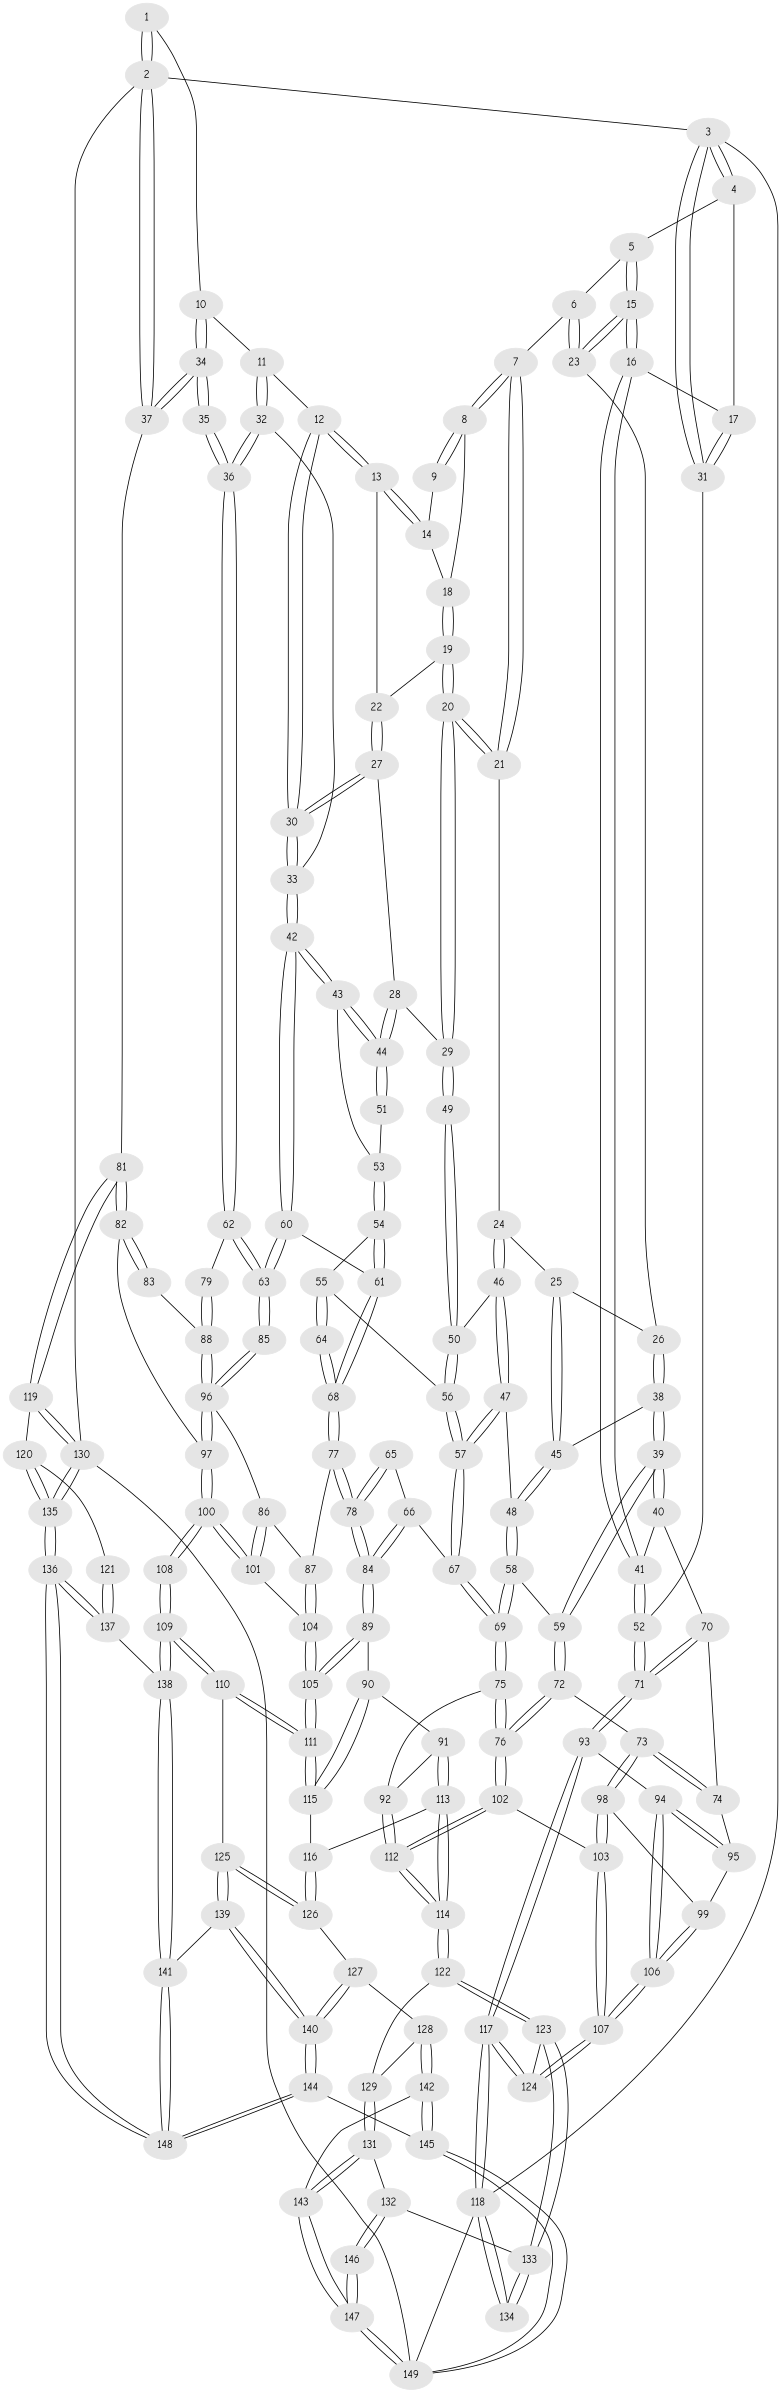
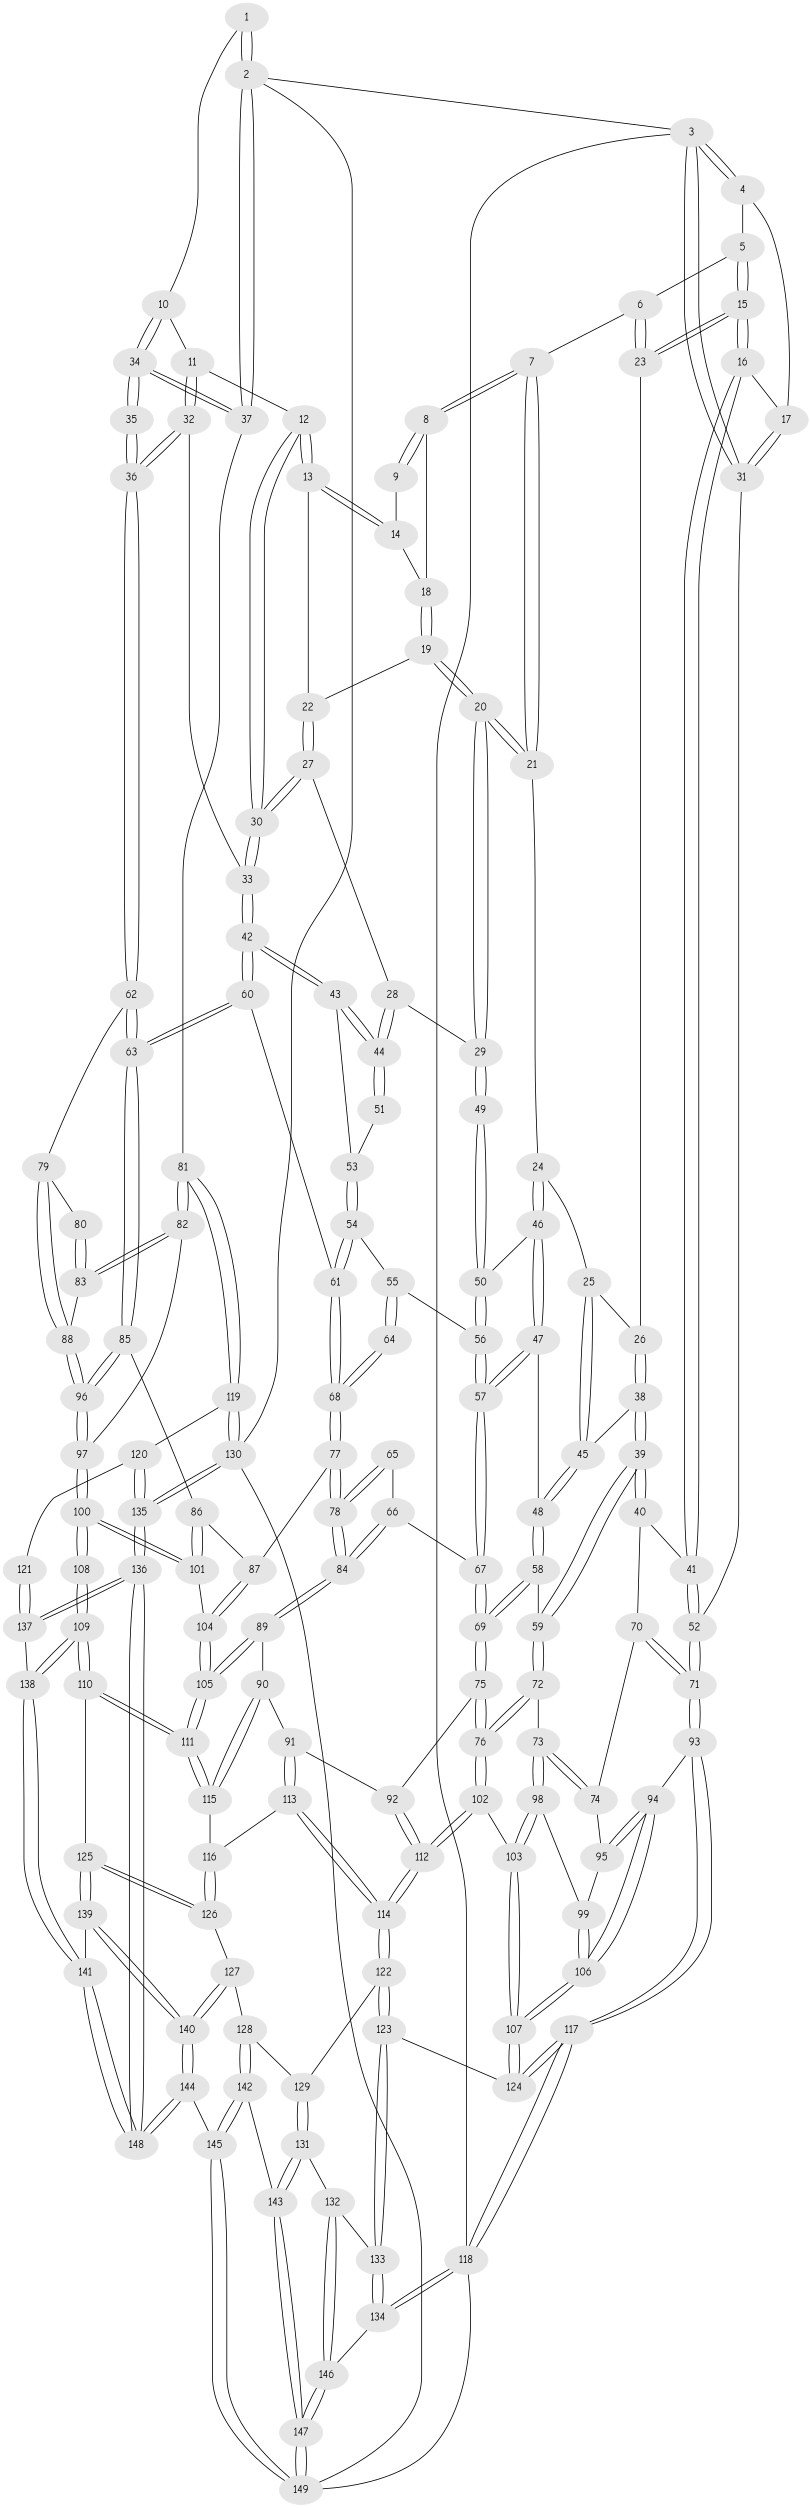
  graph {
    fontname="Comic Neue"
    node [color=gray90 fontname="Comic Neue" style=filled]
    edge [fontname="Comic Neue"]
    1
    2
    10
    3
    37
    130
    11
    34
    4
    31
    118
    81
    149
    135
    5
    17
    52
    134
    6
    15
    7
    23
    16
    8
    21
    26
    9
    18
    24
    14
    19
    12
    32
    35
    13
    30
    33
    36
    22
    27
    41
    20
    29
    49
    25
    46
    28
    38
    45
    47
    50
    48
    39
    44
    51
    42
    71
    62
    43
    60
    63
    79
    82
    119
    40
    59
    70
    72
    74
    53
    61
    54
    58
    57
    56
    67
    69
    93
    55
    64
    68
    75
    73
    76
    85
    77
+   80
    88
    86
    96
    65
    66
    78
    84
    89
    87
    92
    95
    94
    117
    98
    102
    99
    103
    112
    104
    83
    97
    120
    100
    90
    105
    101
    91
    115
    111
    113
    116
    114
    106
    124
    107
    108
    109
    110
    138
    121
    137
    125
    141
    126
    139
    122
    123
    129
    127
    146
    136
    133
    131
    140
    128
    142
    144
    143
    145
    132
    147
    148
    1 -- 2
    1 -- 2
    1 -- 10
    2 -- 3
    2 -- 37
    2 -- 37
    2 -- 130
    10 -- 11
    10 -- 34
    10 -- 34
    3 -- 4
    3 -- 4
    3 -- 31
    3 -- 31
    3 -- 118
    37 -- 81
    130 -- 149
    130 -- 135
    130 -- 135
    11 -- 12
    11 -- 32
    11 -- 32
    34 -- 37
    34 -- 37
    34 -- 35
    34 -- 35
    4 -- 5
    4 -- 17
    31 -- 52
    118 -- 149
    118 -- 134
    118 -- 134
    81 -- 82
    81 -- 82
    81 -- 119
    81 -- 119
    135 -- 136
    135 -- 136
    5 -- 6
    5 -- 15
    5 -- 15
    17 -- 31
    17 -- 31
    52 -- 71
    52 -- 71
+   134 -- 146
    6 -- 7
    6 -- 23
    6 -- 23
    15 -- 23
    15 -- 23
    15 -- 16
    15 -- 16
    7 -- 8
    7 -- 8
    7 -- 21
    7 -- 21
    23 -- 26
    16 -- 17
    16 -- 41
    16 -- 41
    8 -- 9
    8 -- 9
    8 -- 18
    21 -- 24
    26 -- 38
    26 -- 38
    9 -- 14
    18 -- 19
    18 -- 19
    24 -- 25
    24 -- 46
    24 -- 46
    14 -- 18
    19 -- 22
    19 -- 20
    19 -- 20
    12 -- 13
    12 -- 13
    12 -- 30
    12 -- 30
    32 -- 33
    32 -- 36
    32 -- 36
    35 -- 36
    35 -- 36
    13 -- 14
    13 -- 14
    13 -- 22
    30 -- 33
    30 -- 33
    33 -- 42
    33 -- 42
    36 -- 62
    36 -- 62
    22 -- 27
    22 -- 27
    27 -- 30
    27 -- 30
    27 -- 28
    41 -- 52
    41 -- 52
    20 -- 21
    20 -- 21
    20 -- 29
    20 -- 29
    29 -- 49
    29 -- 49
    49 -- 50
    49 -- 50
    25 -- 26
    25 -- 45
    25 -- 45
    46 -- 47
    46 -- 47
    46 -- 50
    28 -- 29
    28 -- 44
    28 -- 44
    38 -- 45
    38 -- 39
    38 -- 39
    45 -- 48
    45 -- 48
    47 -- 48
    47 -- 57
    47 -- 57
    50 -- 56
    50 -- 56
    48 -- 58
    48 -- 58
    39 -- 40
    39 -- 40
    39 -- 59
    39 -- 59
    44 -- 51
    44 -- 51
    51 -- 53
    42 -- 43
    42 -- 43
    42 -- 60
    42 -- 60
    71 -- 93
    71 -- 93
    62 -- 63
    62 -- 63
    62 -- 79
    43 -- 44
    43 -- 44
    43 -- 53
    60 -- 63
    60 -- 63
    60 -- 61
    63 -- 85
    63 -- 85
+   79 -- 80
    79 -- 88
    79 -- 88
    82 -- 83
    82 -- 83
    82 -- 97
    119 -- 130
    119 -- 130
    119 -- 120
    40 -- 41
    40 -- 70
    59 -- 72
    59 -- 72
    70 -- 71
    70 -- 71
    70 -- 74
    72 -- 73
    72 -- 76
    72 -- 76
    74 -- 95
    53 -- 54
    53 -- 54
    61 -- 68
    61 -- 68
    54 -- 61
    54 -- 61
    54 -- 55
    58 -- 59
    58 -- 69
    58 -- 69
    57 -- 67
    57 -- 67
    56 -- 57
    56 -- 57
    67 -- 69
    67 -- 69
    69 -- 75
    69 -- 75
    93 -- 94
    93 -- 117
    93 -- 117
    55 -- 56
    55 -- 64
    55 -- 64
    64 -- 68
    64 -- 68
    68 -- 77
    68 -- 77
    75 -- 76
    75 -- 76
    75 -- 92
    73 -- 74
    73 -- 74
    73 -- 98
    73 -- 98
    76 -- 102
    76 -- 102
-   96 -- 86
+   85 -- 86
    85 -- 96
    85 -- 96
    77 -- 78
    77 -- 78
    77 -- 87
+   80 -- 83
+   80 -- 83
    88 -- 96
    88 -- 96
    86 -- 87
    86 -- 101
    86 -- 101
    96 -- 97
    96 -- 97
    65 -- 66
    65 -- 78
    65 -- 78
    66 -- 67
    66 -- 84
    66 -- 84
    78 -- 84
    78 -- 84
    84 -- 89
    84 -- 89
    89 -- 90
    89 -- 105
    89 -- 105
    87 -- 104
    87 -- 104
    92 -- 112
    92 -- 112
    95 -- 99
    94 -- 95
    94 -- 95
    94 -- 106
    94 -- 106
    117 -- 118
    117 -- 118
    117 -- 124
    117 -- 124
    98 -- 99
    98 -- 103
    98 -- 103
    102 -- 103
    102 -- 112
    102 -- 112
    99 -- 106
    99 -- 106
    103 -- 107
    103 -- 107
    112 -- 114
    112 -- 114
    104 -- 105
    104 -- 105
    83 -- 88
    97 -- 100
    97 -- 100
    120 -- 135
    120 -- 135
    120 -- 121
    100 -- 101
    100 -- 101
    100 -- 108
    100 -- 108
    90 -- 91
    90 -- 115
    90 -- 115
    105 -- 111
    105 -- 111
    101 -- 104
    91 -- 92
    91 -- 113
    91 -- 113
    115 -- 116
    111 -- 115
    111 -- 115
    113 -- 116
    113 -- 114
    113 -- 114
    116 -- 126
    116 -- 126
    114 -- 122
    114 -- 122
    106 -- 107
    106 -- 107
    107 -- 124
    107 -- 124
    108 -- 109
    108 -- 109
    109 -- 110
    109 -- 110
    109 -- 138
    109 -- 138
    110 -- 111
    110 -- 111
    110 -- 125
    138 -- 141
    138 -- 141
    121 -- 137
    121 -- 137
    137 -- 138
    125 -- 126
    125 -- 126
    125 -- 139
    125 -- 139
    141 -- 148
    141 -- 148
    126 -- 127
    139 -- 141
    139 -- 140
    139 -- 140
    122 -- 123
    122 -- 123
    122 -- 129
    123 -- 124
    123 -- 133
    123 -- 133
    129 -- 131
    129 -- 131
    127 -- 140
    127 -- 140
    127 -- 128
    146 -- 147
    146 -- 147
    136 -- 137
    136 -- 137
    136 -- 148
    136 -- 148
    133 -- 134
    133 -- 134
    131 -- 143
    131 -- 143
    131 -- 132
    140 -- 144
    140 -- 144
    128 -- 129
    128 -- 142
    128 -- 142
    142 -- 143
    142 -- 145
    142 -- 145
    144 -- 145
    144 -- 148
    144 -- 148
    143 -- 147
    143 -- 147
    145 -- 149
    145 -- 149
    132 -- 146
    132 -- 146
    132 -- 133
    147 -- 149
    147 -- 149
  }
